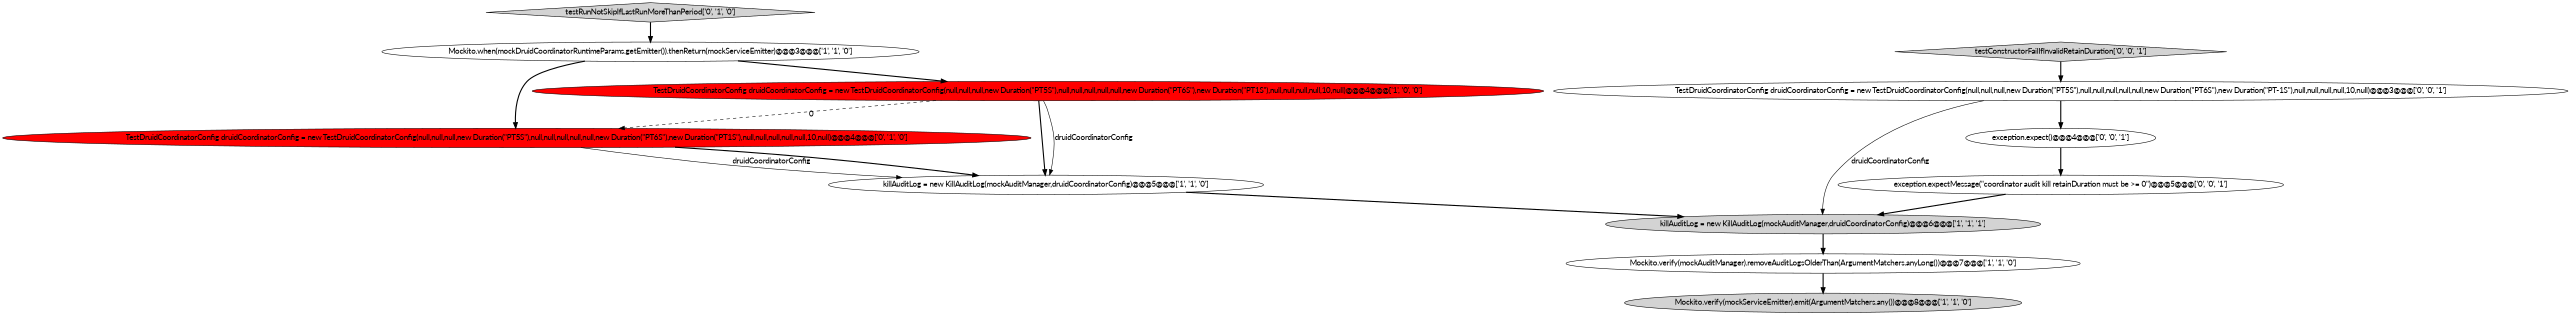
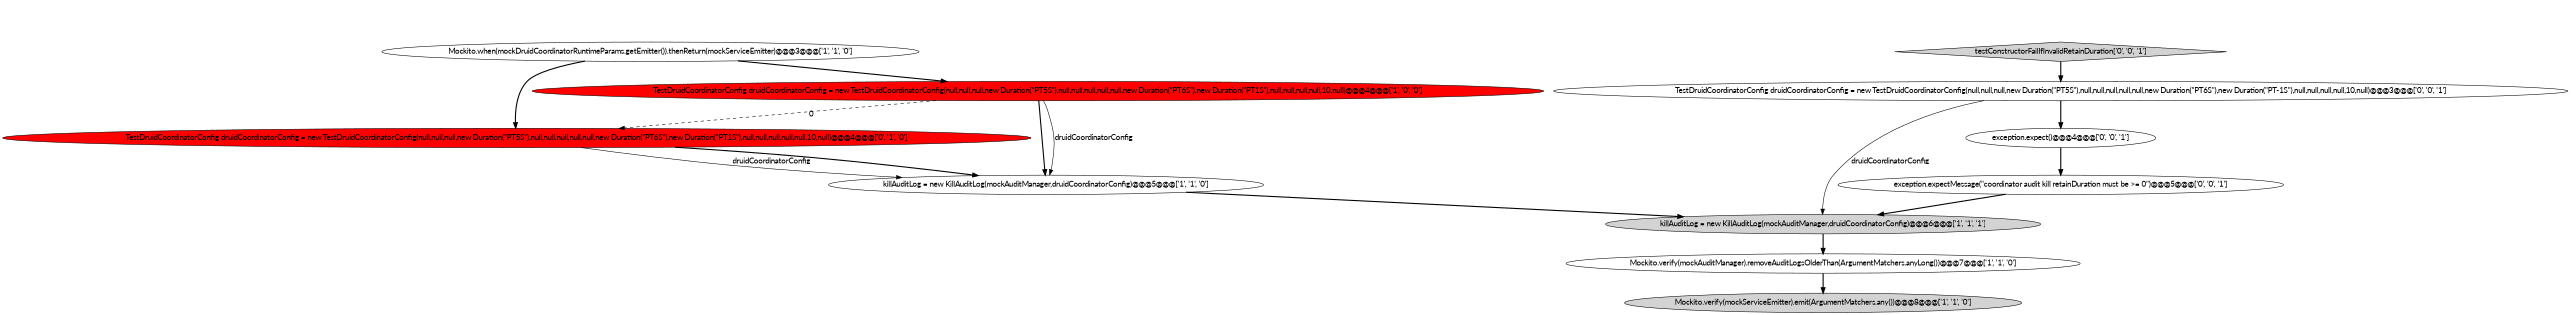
  digraph {
    fontname=Lato
    node [fillcolor=white fontname=Lato shape=ellipse style=filled]
    edge [fontname=Lato style=bold]
    n1 [label="Mockito.verify(mockAuditManager).removeAuditLogsOlderThan(ArgumentMatchers.anyLong())@@@7@@@['1', '1', '0']"]
    n2 [fillcolor=lightgray label="Mockito.verify(mockServiceEmitter).emit(ArgumentMatchers.any())@@@8@@@['1', '1', '0']"]
    n3 [label="Mockito.when(mockDruidCoordinatorRuntimeParams.getEmitter()).thenReturn(mockServiceEmitter)@@@3@@@['1', '1', '0']"]
    n4 [fillcolor=red label="TestDruidCoordinatorConfig druidCoordinatorConfig = new TestDruidCoordinatorConfig(null,null,null,new Duration(\"PT5S\"),null,null,null,null,null,new Duration(\"PT6S\"),new Duration(\"PT1S\"),null,null,null,null,10,null)@@@4@@@['1', '0', '0']"]
    n5 [fillcolor=red label="TestDruidCoordinatorConfig druidCoordinatorConfig = new TestDruidCoordinatorConfig(null,null,null,new Duration(\"PT5S\"),null,null,null,null,null,new Duration(\"PT6S\"),new Duration(\"PT1S\"),null,null,null,null,null,10,null)@@@4@@@['0', '1', '0']"]
    n6 [label="killAuditLog = new KillAuditLog(mockAuditManager,druidCoordinatorConfig)@@@5@@@['1', '1', '0']"]
    n7 [label="exception.expectMessage(\"coordinator audit kill retainDuration must be >= 0\")@@@5@@@['0', '0', '1']"]
    n8 [fillcolor=lightgray label="killAuditLog = new KillAuditLog(mockAuditManager,druidCoordinatorConfig)@@@6@@@['1', '1', '1']"]
    n9 [fillcolor=lightgray label="testConstructorFailIfInvalidRetainDuration['0', '0', '1']" shape=diamond]
    n10 [label="TestDruidCoordinatorConfig druidCoordinatorConfig = new TestDruidCoordinatorConfig(null,null,null,new Duration(\"PT5S\"),null,null,null,null,null,new Duration(\"PT6S\"),new Duration(\"PT-1S\"),null,null,null,null,10,null)@@@3@@@['0', '0', '1']"]
    n11 [label="exception.expect()@@@4@@@['0', '0', '1']"]
-   n12 [fillcolor=lightgray label="testRunNotSkipIfLastRunMoreThanPeriod['0', '1', '0']" shape=diamond]
    n1 -> n2
    n3 -> n4
    n3 -> n5
    n4 -> n5 [label=0 style=dashed]
    n4 -> n6
    n4 -> n6 [label=druidCoordinatorConfig style=solid]
    n5 -> n6 [label=druidCoordinatorConfig style=solid]
    n5 -> n6
    n6 -> n8
    n7 -> n8
    n8 -> n1
    n9 -> n10
    n10 -> n8 [label=druidCoordinatorConfig style=solid]
    n10 -> n11
    n11 -> n7
-   n12 -> n3
  }
